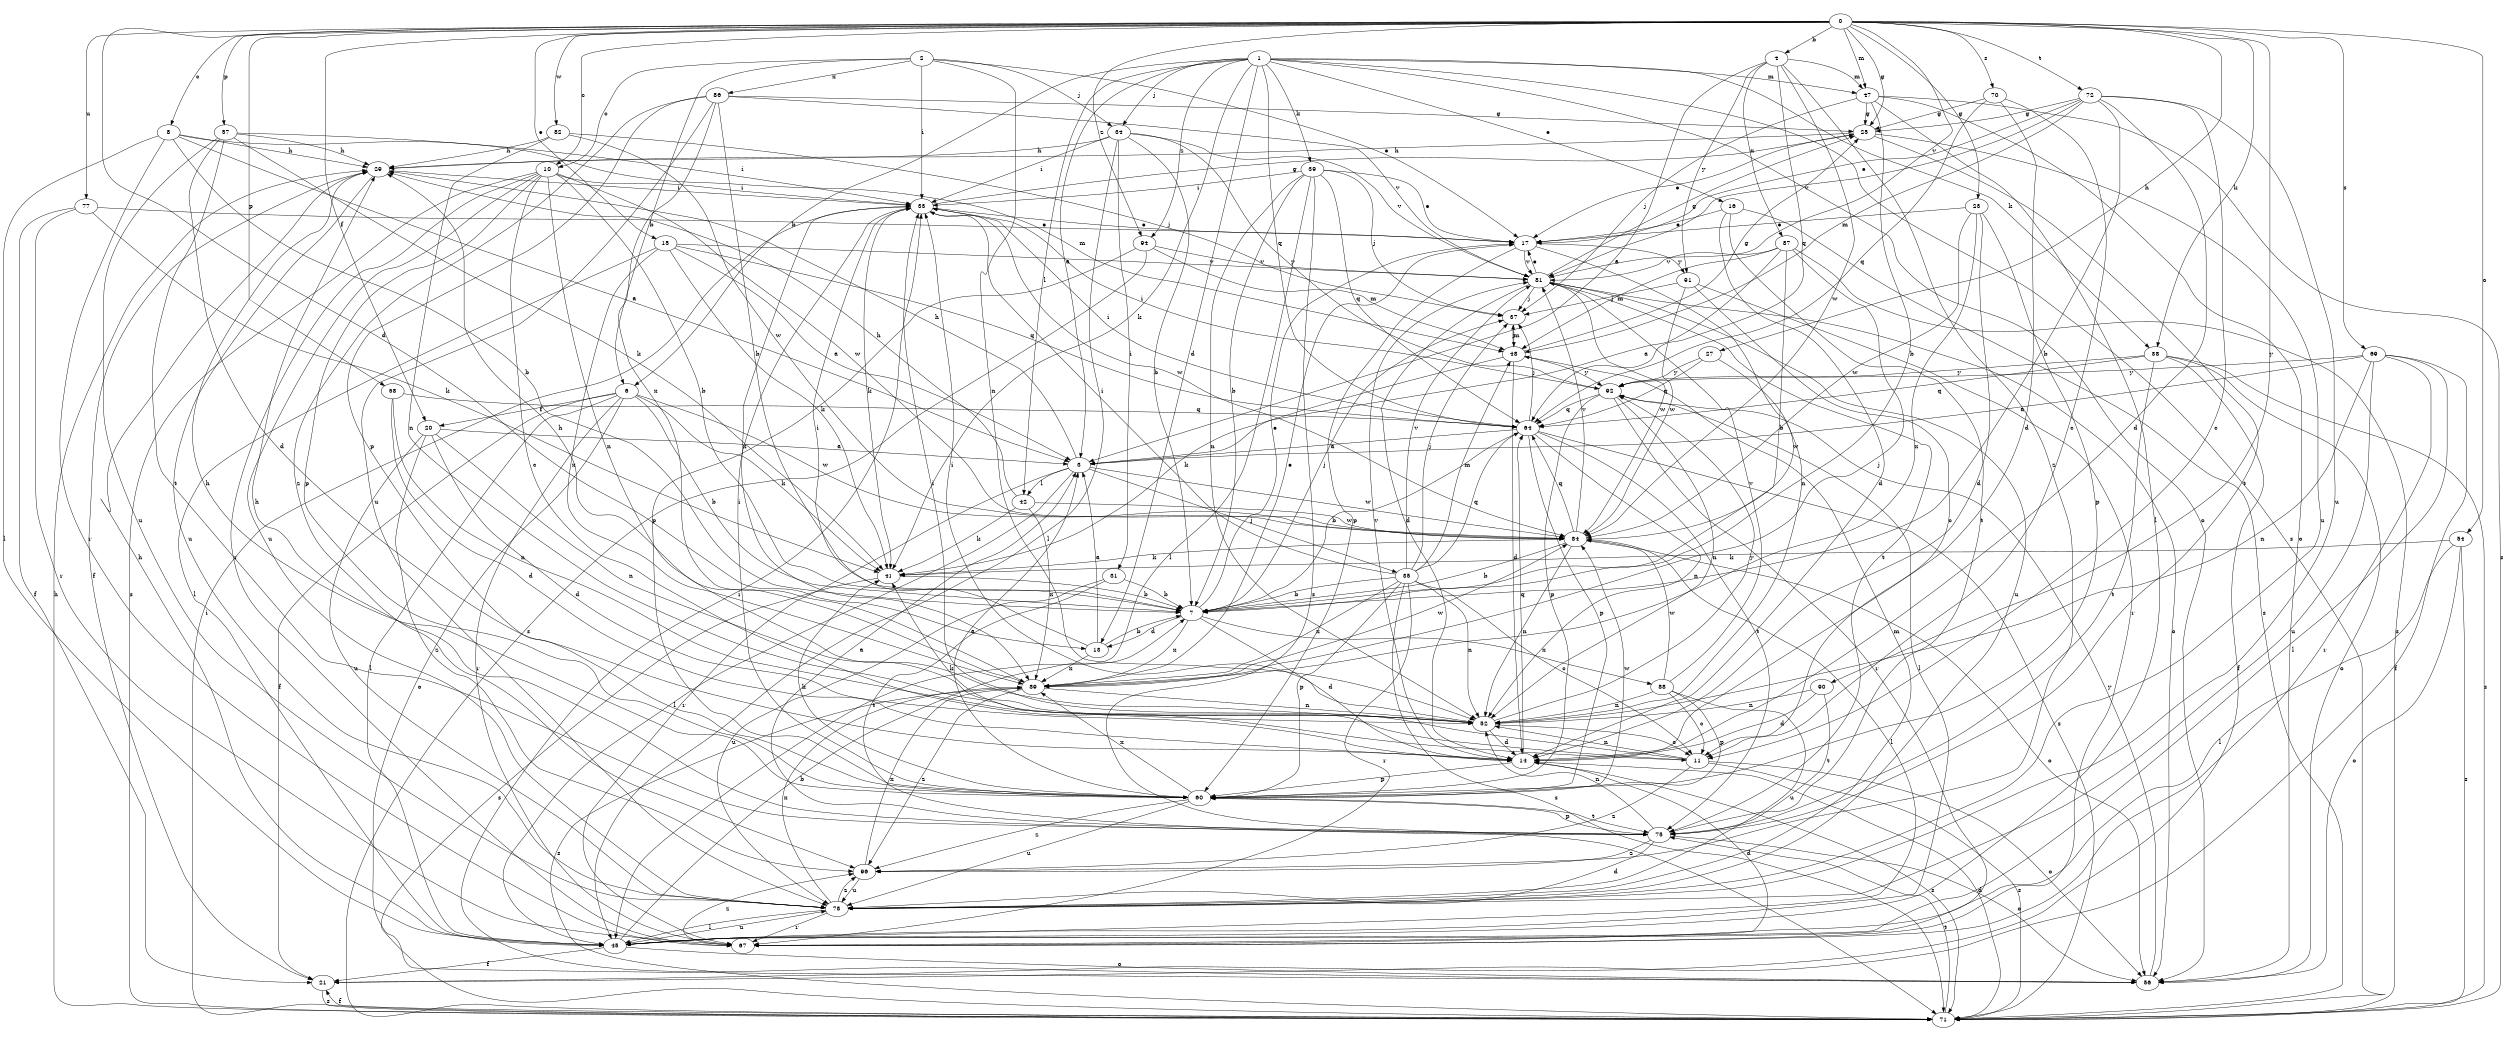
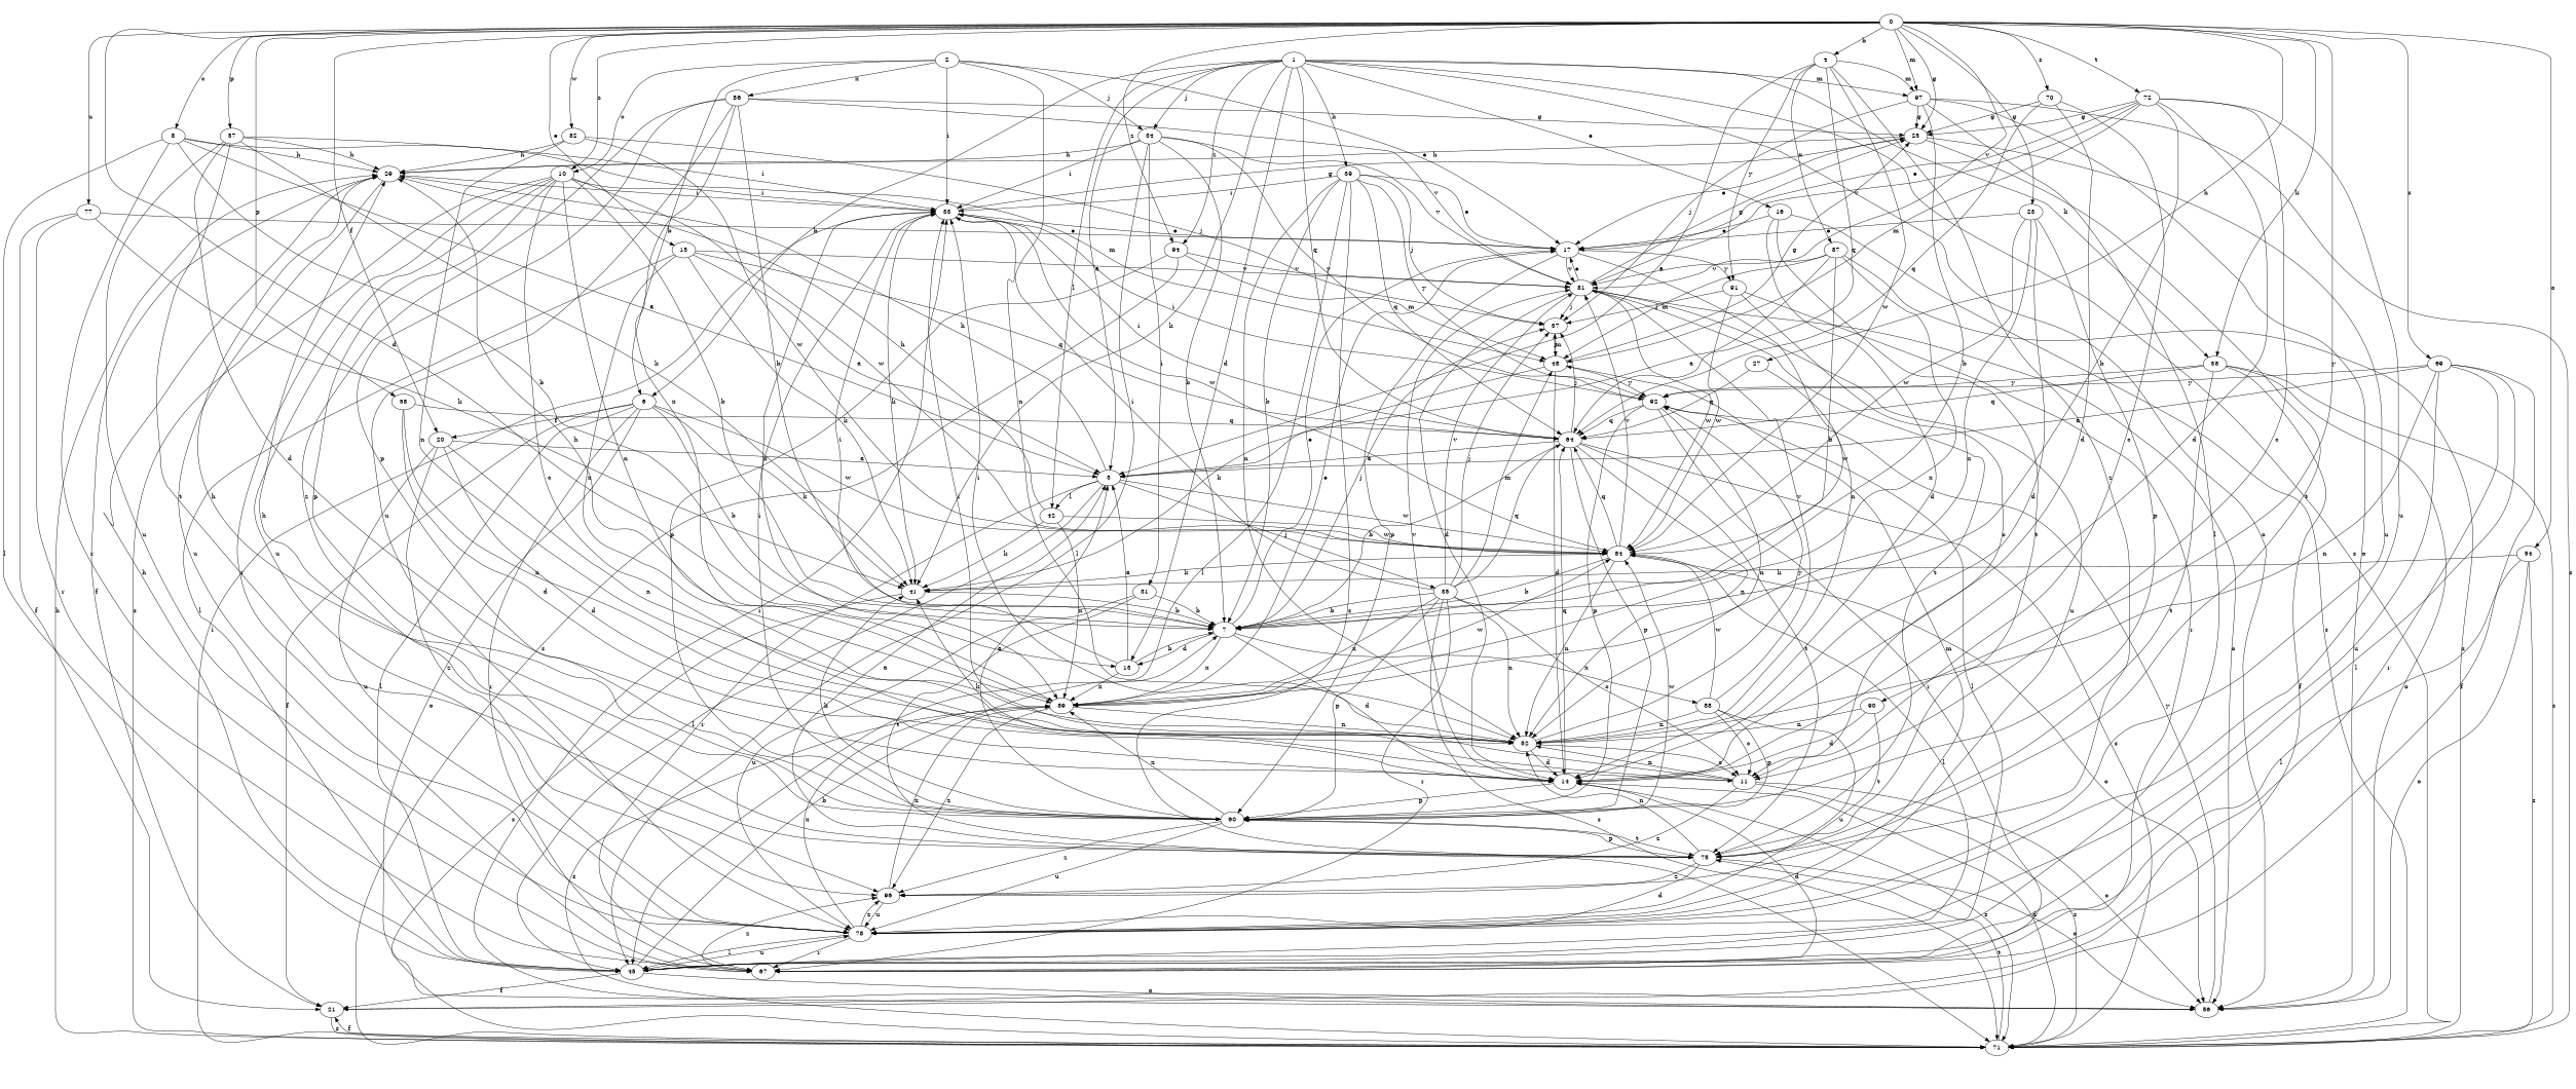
  strict digraph {
    0
    4
    8
    10
    13
    15
    20
    23
    25
    27
    38
-   47
+   47 [label=97]
    54
    57
    58
    69
    70
    72
    77
    81
    82
    90
    94
    3
    64
    84
    87
    91
    96
    29
    45
    67
    7
    48
    71
    33
    52
    11
    60
    78
    89
    41
    14
    17
    75
    92
    56
    21
    37
    1
    6
    16
    34
    39
    42
    35
    31
    2
    86
    88
    0 -> 4 [label=b]
    0 -> 8 [label=c]
    0 -> 10 [label=c]
    0 -> 13 [label=d]
    0 -> 15 [label=e]
    0 -> 20 [label=f]
    0 -> 23 [label=g]
    0 -> 25 [label=g]
    0 -> 27 [label=h]
    0 -> 38 [label=k]
    0 -> 47 [label=m]
    0 -> 54 [label=o]
    0 -> 57 [label=p]
    0 -> 58 [label=p]
    0 -> 69 [label=s]
    0 -> 70 [label=s]
    0 -> 72 [label=t]
    0 -> 77 [label=u]
    0 -> 81 [label=v]
    0 -> 82 [label=w]
    0 -> 90 [label=y]
    0 -> 94 [label=z]
    4 -> 47 [label=m]
    4 -> 3 [label=a]
    4 -> 64 [label=q]
    4 -> 84 [label=w]
    4 -> 87 [label=x]
    4 -> 91 [label=y]
    4 -> 96 [label=z]
    8 -> 3 [label=a]
    8 -> 29 [label=h]
    8 -> 45 [label=l]
    8 -> 67 [label=r]
    8 -> 7 [label=b]
    8 -> 48 [label=m]
    10 -> 84 [label=w]
    10 -> 67 [label=r]
    10 -> 7 [label=b]
    10 -> 71 [label=s]
    10 -> 33 [label=i]
    10 -> 52 [label=n]
    10 -> 11 [label=c]
    10 -> 60 [label=p]
    10 -> 78 [label=u]
    13 -> 3 [label=a]
    13 -> 7 [label=b]
    13 -> 33 [label=i]
    13 -> 89 [label=x]
    15 -> 81 [label=v]
    15 -> 3 [label=a]
    15 -> 64 [label=q]
    15 -> 45 [label=l]
    15 -> 89 [label=x]
    15 -> 41 [label=k]
    20 -> 3 [label=a]
    20 -> 96 [label=z]
    20 -> 52 [label=n]
    20 -> 78 [label=u]
    20 -> 14 [label=d]
    23 -> 84 [label=w]
    23 -> 60 [label=p]
    23 -> 89 [label=x]
    23 -> 14 [label=d]
    23 -> 17 [label=e]
    25 -> 29 [label=h]
    25 -> 78 [label=u]
    25 -> 17 [label=e]
    25 -> 75 [label=t]
    27 -> 64 [label=q]
    27 -> 84 [label=w]
-   27 -> 92 [label=y]
+   39 -> 92 [label=y]
    38 -> 64 [label=q]
    38 -> 71 [label=s]
    38 -> 75 [label=t]
    38 -> 92 [label=y]
    38 -> 56 [label=o]
    38 -> 21 [label=f]
    47 -> 25 [label=g]
    47 -> 45 [label=l]
    47 -> 7 [label=b]
    47 -> 71 [label=s]
    47 -> 56 [label=o]
    47 -> 37 [label=j]
    54 -> 45 [label=l]
    54 -> 71 [label=s]
    54 -> 41 [label=k]
    54 -> 56 [label=o]
    57 -> 29 [label=h]
    57 -> 33 [label=i]
    57 -> 78 [label=u]
    57 -> 41 [label=k]
    57 -> 14 [label=d]
    57 -> 75 [label=t]
    58 -> 64 [label=q]
    58 -> 52 [label=n]
    58 -> 14 [label=d]
    69 -> 3 [label=a]
    69 -> 45 [label=l]
    69 -> 67 [label=r]
    69 -> 52 [label=n]
    69 -> 78 [label=u]
    69 -> 92 [label=y]
    69 -> 21 [label=f]
    70 -> 25 [label=g]
    70 -> 64 [label=q]
    70 -> 11 [label=c]
    70 -> 14 [label=d]
    72 -> 25 [label=g]
    72 -> 81 [label=v]
    72 -> 7 [label=b]
    72 -> 48 [label=m]
    72 -> 11 [label=c]
    72 -> 78 [label=u]
    72 -> 14 [label=d]
    72 -> 17 [label=e]
    77 -> 67 [label=r]
    77 -> 41 [label=k]
    77 -> 17 [label=e]
    77 -> 21 [label=f]
    81 -> 25 [label=g]
    81 -> 84 [label=w]
    81 -> 78 [label=u]
    81 -> 14 [label=d]
    81 -> 17 [label=e]
    81 -> 75 [label=t]
    81 -> 56 [label=o]
    81 -> 37 [label=j]
    82 -> 84 [label=w]
    82 -> 29 [label=h]
    82 -> 52 [label=n]
    82 -> 37 [label=j]
    90 -> 52 [label=n]
    90 -> 14 [label=d]
    90 -> 75 [label=t]
    94 -> 81 [label=v]
    94 -> 48 [label=m]
    94 -> 71 [label=s]
    94 -> 60 [label=p]
    3 -> 84 [label=w]
    3 -> 29 [label=h]
    3 -> 45 [label=l]
    3 -> 67 [label=r]
    3 -> 42 [label=l]
    3 -> 35 [label=j]
    64 -> 3 [label=a]
    64 -> 7 [label=b]
    64 -> 71 [label=s]
    64 -> 33 [label=i]
    64 -> 52 [label=n]
    64 -> 60 [label=p]
    64 -> 75 [label=t]
    64 -> 37 [label=j]
    84 -> 81 [label=v]
    84 -> 64 [label=q]
    84 -> 45 [label=l]
    84 -> 7 [label=b]
    84 -> 52 [label=n]
    84 -> 41 [label=k]
    84 -> 56 [label=o]
    87 -> 81 [label=v]
    87 -> 3 [label=a]
    87 -> 7 [label=b]
    87 -> 48 [label=m]
    87 -> 71 [label=s]
-   87 -> 89 [label=j]
+   87 -> 89 [label=x]
    91 -> 84 [label=w]
    91 -> 67 [label=r]
    91 -> 11 [label=c]
    91 -> 37 [label=j]
    96 -> 78 [label=u]
    96 -> 89 [label=x]
    29 -> 33 [label=i]
    29 -> 78 [label=u]
    29 -> 21 [label=f]
    45 -> 29 [label=h]
    45 -> 7 [label=b]
    45 -> 78 [label=u]
    45 -> 56 [label=o]
    45 -> 21 [label=f]
    67 -> 96 [label=z]
    67 -> 14 [label=d]
    7 -> 13 [label=d]
    7 -> 89 [label=x]
    7 -> 14 [label=d]
    7 -> 17 [label=e]
    7 -> 37 [label=j]
    7 -> 88 [label=x]
    48 -> 25 [label=g]
    48 -> 41 [label=k]
    48 -> 14 [label=d]
    48 -> 92 [label=y]
    48 -> 37 [label=j]
    71 -> 29 [label=h]
    71 -> 33 [label=i]
    71 -> 14 [label=d]
    71 -> 75 [label=t]
    71 -> 21 [label=f]
    33 -> 25 [label=g]
    33 -> 84 [label=w]
    33 -> 89 [label=x]
    33 -> 41 [label=k]
    33 -> 17 [label=e]
    52 -> 33 [label=i]
    52 -> 11 [label=c]
    52 -> 14 [label=d]
    52 -> 92 [label=y]
    11 -> 96 [label=z]
    11 -> 71 [label=s]
    11 -> 33 [label=i]
    11 -> 52 [label=n]
    11 -> 41 [label=k]
    11 -> 56 [label=o]
    60 -> 3 [label=a]
    60 -> 84 [label=w]
    60 -> 96 [label=z]
    60 -> 29 [label=h]
    60 -> 33 [label=i]
    60 -> 78 [label=u]
    60 -> 89 [label=x]
    60 -> 41 [label=k]
    60 -> 75 [label=t]
    78 -> 96 [label=z]
    78 -> 45 [label=l]
    78 -> 67 [label=r]
    78 -> 48 [label=m]
    78 -> 89 [label=x]
    89 -> 84 [label=w]
    89 -> 96 [label=z]
    89 -> 29 [label=h]
    89 -> 71 [label=s]
    89 -> 52 [label=n]
    89 -> 17 [label=e]
    41 -> 7 [label=b]
    41 -> 71 [label=s]
    14 -> 81 [label=v]
    14 -> 64 [label=q]
    14 -> 71 [label=s]
    14 -> 60 [label=p]
    17 -> 81 [label=v]
    17 -> 91 [label=y]
    17 -> 52 [label=n]
    17 -> 60 [label=p]
    75 -> 3 [label=a]
    75 -> 96 [label=z]
    75 -> 29 [label=h]
    75 -> 52 [label=n]
    75 -> 60 [label=p]
    75 -> 78 [label=d]
    75 -> 56 [label=o]
    92 -> 64 [label=q]
    92 -> 45 [label=l]
    92 -> 67 [label=r]
    92 -> 33 [label=i]
    92 -> 52 [label=n]
    92 -> 60 [label=p]
    56 -> 33 [label=i]
    56 -> 92 [label=y]
    21 -> 71 [label=s]
    37 -> 48 [label=m]
    1 -> 13 [label=d]
    1 -> 38 [label=k]
    1 -> 47 [label=m]
    1 -> 94 [label=z]
    1 -> 3 [label=a]
    1 -> 64 [label=q]
    1 -> 71 [label=s]
    1 -> 41 [label=k]
    1 -> 56 [label=o]
    1 -> 6 [label=b]
    1 -> 16 [label=e]
    1 -> 34 [label=j]
    1 -> 39 [label=k]
    1 -> 42 [label=l]
    6 -> 20 [label=f]
    6 -> 84 [label=w]
    6 -> 45 [label=l]
    6 -> 67 [label=r]
    6 -> 7 [label=b]
    6 -> 41 [label=k]
    6 -> 56 [label=o]
    6 -> 21 [label=f]
    16 -> 71 [label=s]
    16 -> 14 [label=d]
    16 -> 17 [label=e]
    16 -> 75 [label=t]
    34 -> 81 [label=v]
    34 -> 29 [label=h]
    34 -> 45 [label=l]
    34 -> 7 [label=b]
    34 -> 33 [label=i]
    34 -> 92 [label=y]
    34 -> 31 [label=i]
    39 -> 64 [label=q]
    39 -> 45 [label=l]
    39 -> 7 [label=b]
    39 -> 71 [label=s]
    39 -> 33 [label=i]
    39 -> 52 [label=n]
    39 -> 17 [label=e]
    39 -> 37 [label=j]
    42 -> 84 [label=w]
    42 -> 29 [label=h]
    42 -> 89 [label=x]
    42 -> 41 [label=k]
    35 -> 81 [label=v]
    35 -> 64 [label=q]
    35 -> 67 [label=r]
    35 -> 7 [label=b]
    35 -> 48 [label=m]
    35 -> 71 [label=s]
    35 -> 33 [label=i]
    35 -> 52 [label=n]
    35 -> 11 [label=c]
    35 -> 60 [label=p]
    35 -> 89 [label=x]
    35 -> 37 [label=j]
    31 -> 7 [label=b]
    31 -> 78 [label=u]
    31 -> 75 [label=t]
    2 -> 10 [label=c]
    2 -> 33 [label=i]
    2 -> 52 [label=n]
    2 -> 17 [label=e]
    2 -> 6 [label=b]
    2 -> 34 [label=j]
    2 -> 86 [label=x]
    86 -> 25 [label=g]
    86 -> 81 [label=v]
    86 -> 96 [label=z]
    86 -> 7 [label=b]
    86 -> 60 [label=p]
    86 -> 78 [label=u]
    86 -> 89 [label=x]
    88 -> 81 [label=v]
    88 -> 84 [label=w]
    88 -> 52 [label=n]
    88 -> 11 [label=c]
    88 -> 60 [label=p]
    88 -> 78 [label=u]
  }
